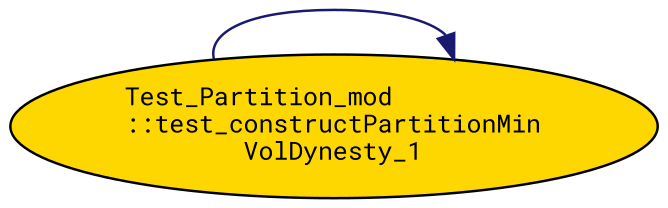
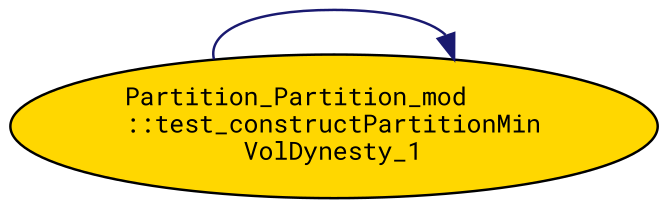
  digraph {
    rankdir=RL
    fontname="Roboto Mono"
-   n1 [color=black fillcolor=gold fontcolor=black fontname="Roboto Mono" fontsize=10 height=0.2 label="Test_Partition_mod\l::test_constructPartitionMin\lVolDynesty_1" shape=ellipse style=filled width=0.4]
+   n1 [color=black fillcolor=gold fontcolor=black fontname="Roboto Mono" fontsize=10 height=0.2 label="Partition_Partition_mod\l::test_constructPartitionMin\lVolDynesty_1" shape=ellipse style=filled width=0.4]
    n1 -> n1 [color=midnightblue dir=back fontname="Roboto Mono" fontsize=10 labelfontname=Helvetica labelfontsize=10 style=solid]
  }
